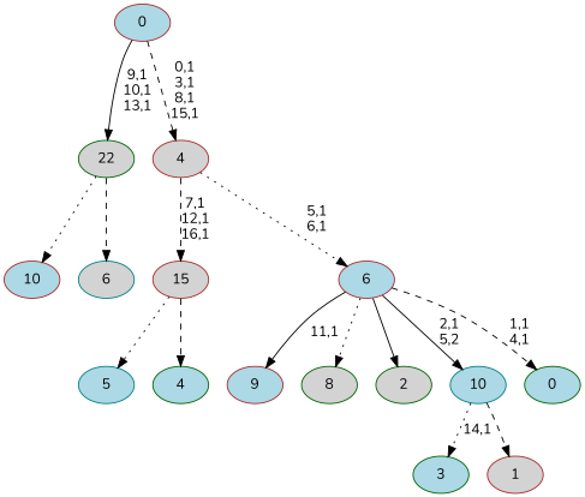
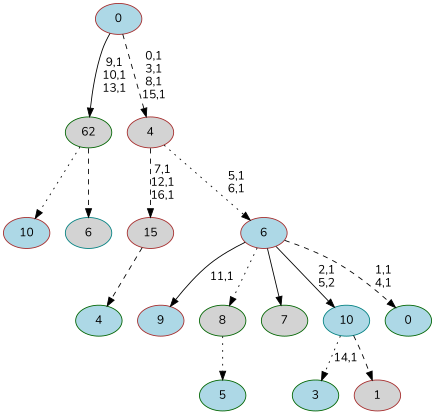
  digraph {
    fontname=Nunito
    node [color=brown fillcolor=lightblue fontname=Nunito style=filled]
    edge [fontname=Nunito style=dashed]
    n1 [label=10]
    n2 [label=9]
    n3 [color=darkgreen fillcolor=lightgrey label=8]
    n4 [color=teal fillcolor=lightgrey label=6]
-   22 [color=darkgreen fillcolor=lightgrey]
-   n6 [color=teal label=5]
+   22 [color=darkgreen fillcolor=lightgrey label=62]
+   n6 [color=darkgreen label=5]
    n7 [color=darkgreen label=4]
    n8 [fillcolor=lightgrey label=15]
    n9 [color=darkgreen label=3]
-   n10 [color=darkgreen fillcolor=lightgrey label=2]
+   n10 [color=darkgreen fillcolor=lightgrey label=7]
    n11 [fillcolor=lightgrey label=1]
    10 [color=teal]
    n13 [color=darkgreen label=0]
    6
    4 [fillcolor=lightgrey]
    0
    22 -> n1 [style=dotted]
    22 -> n4
-   n8 -> n6 [style=dotted]
+   n3 -> n6 [style=dotted]
    n8 -> n7
    10 -> n9 [label="14,1" style=dotted]
    10 -> n11
    6 -> n2 [label="11,1" style=solid]
    6 -> n3 [style=dotted]
    6 -> n10 [style=solid]
    6 -> 10 [label="2,1\n5,2" style=solid]
    6 -> n13 [label="1,1\n4,1"]
    4 -> n8 [label="7,1\n12,1\n16,1"]
    4 -> 6 [label="5,1\n6,1" style=dotted]
    0 -> 22 [label="9,1\n10,1\n13,1" style=solid]
    0 -> 4 [label="0,1\n3,1\n8,1\n15,1"]
  }
